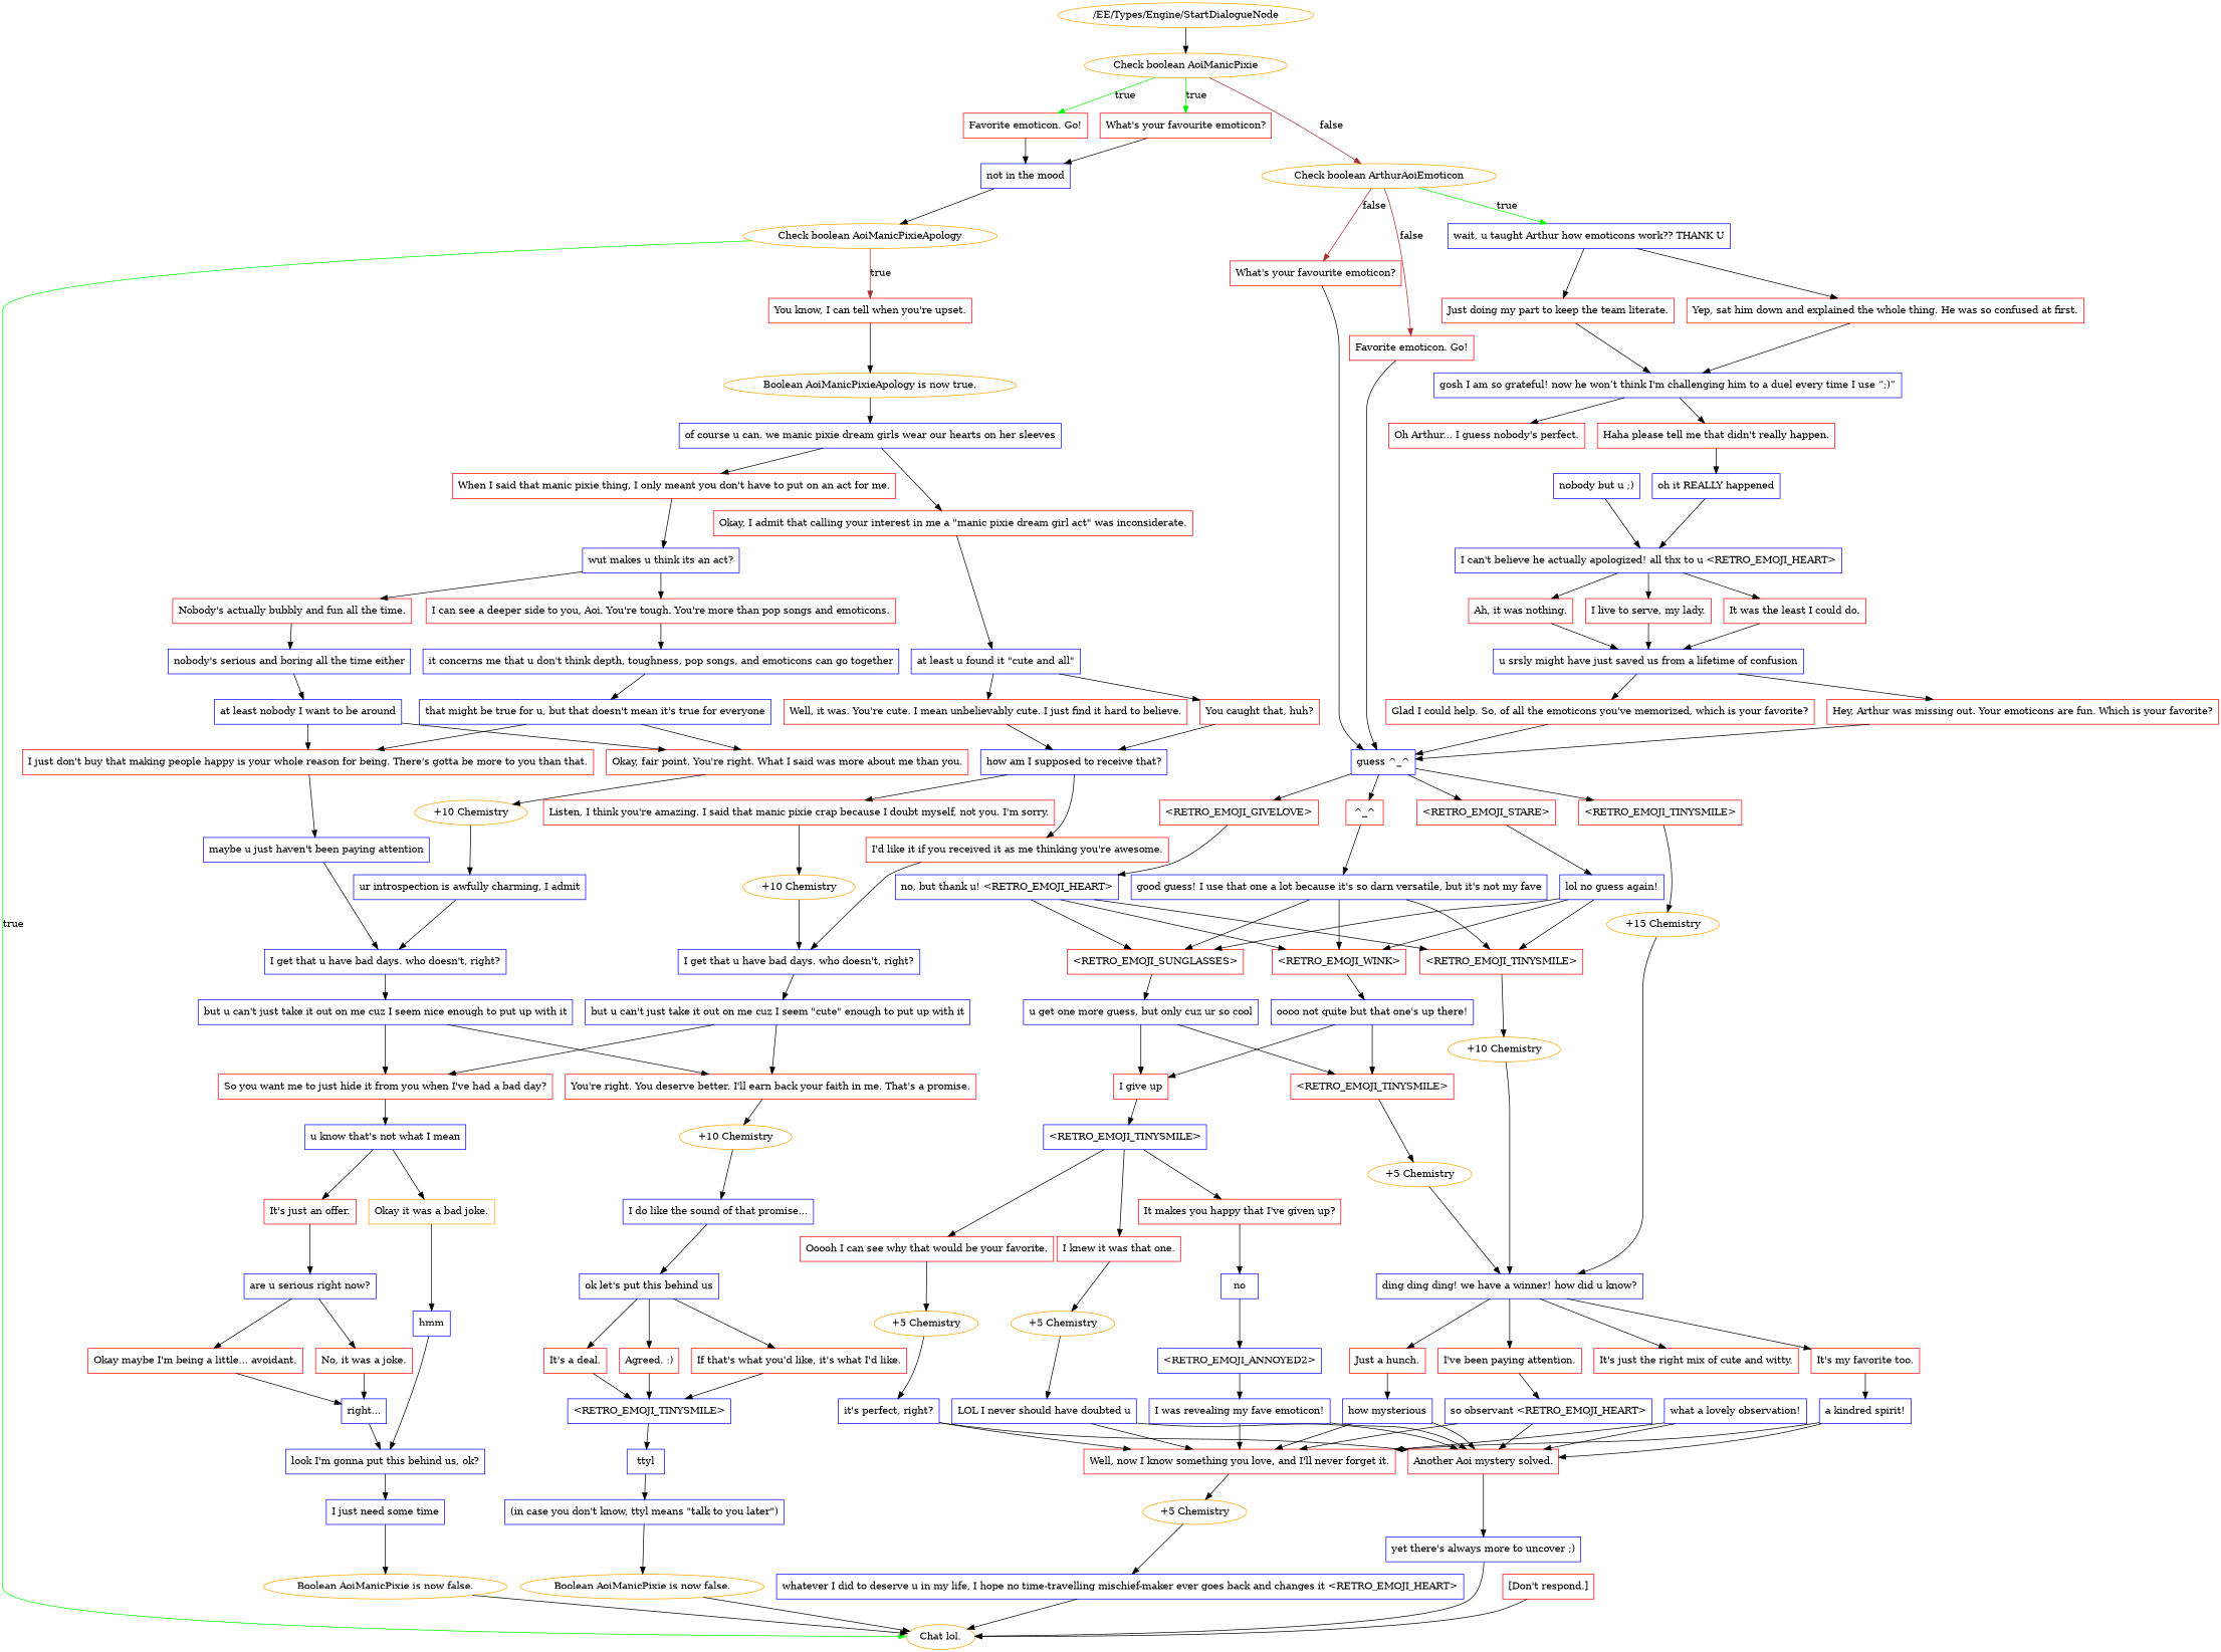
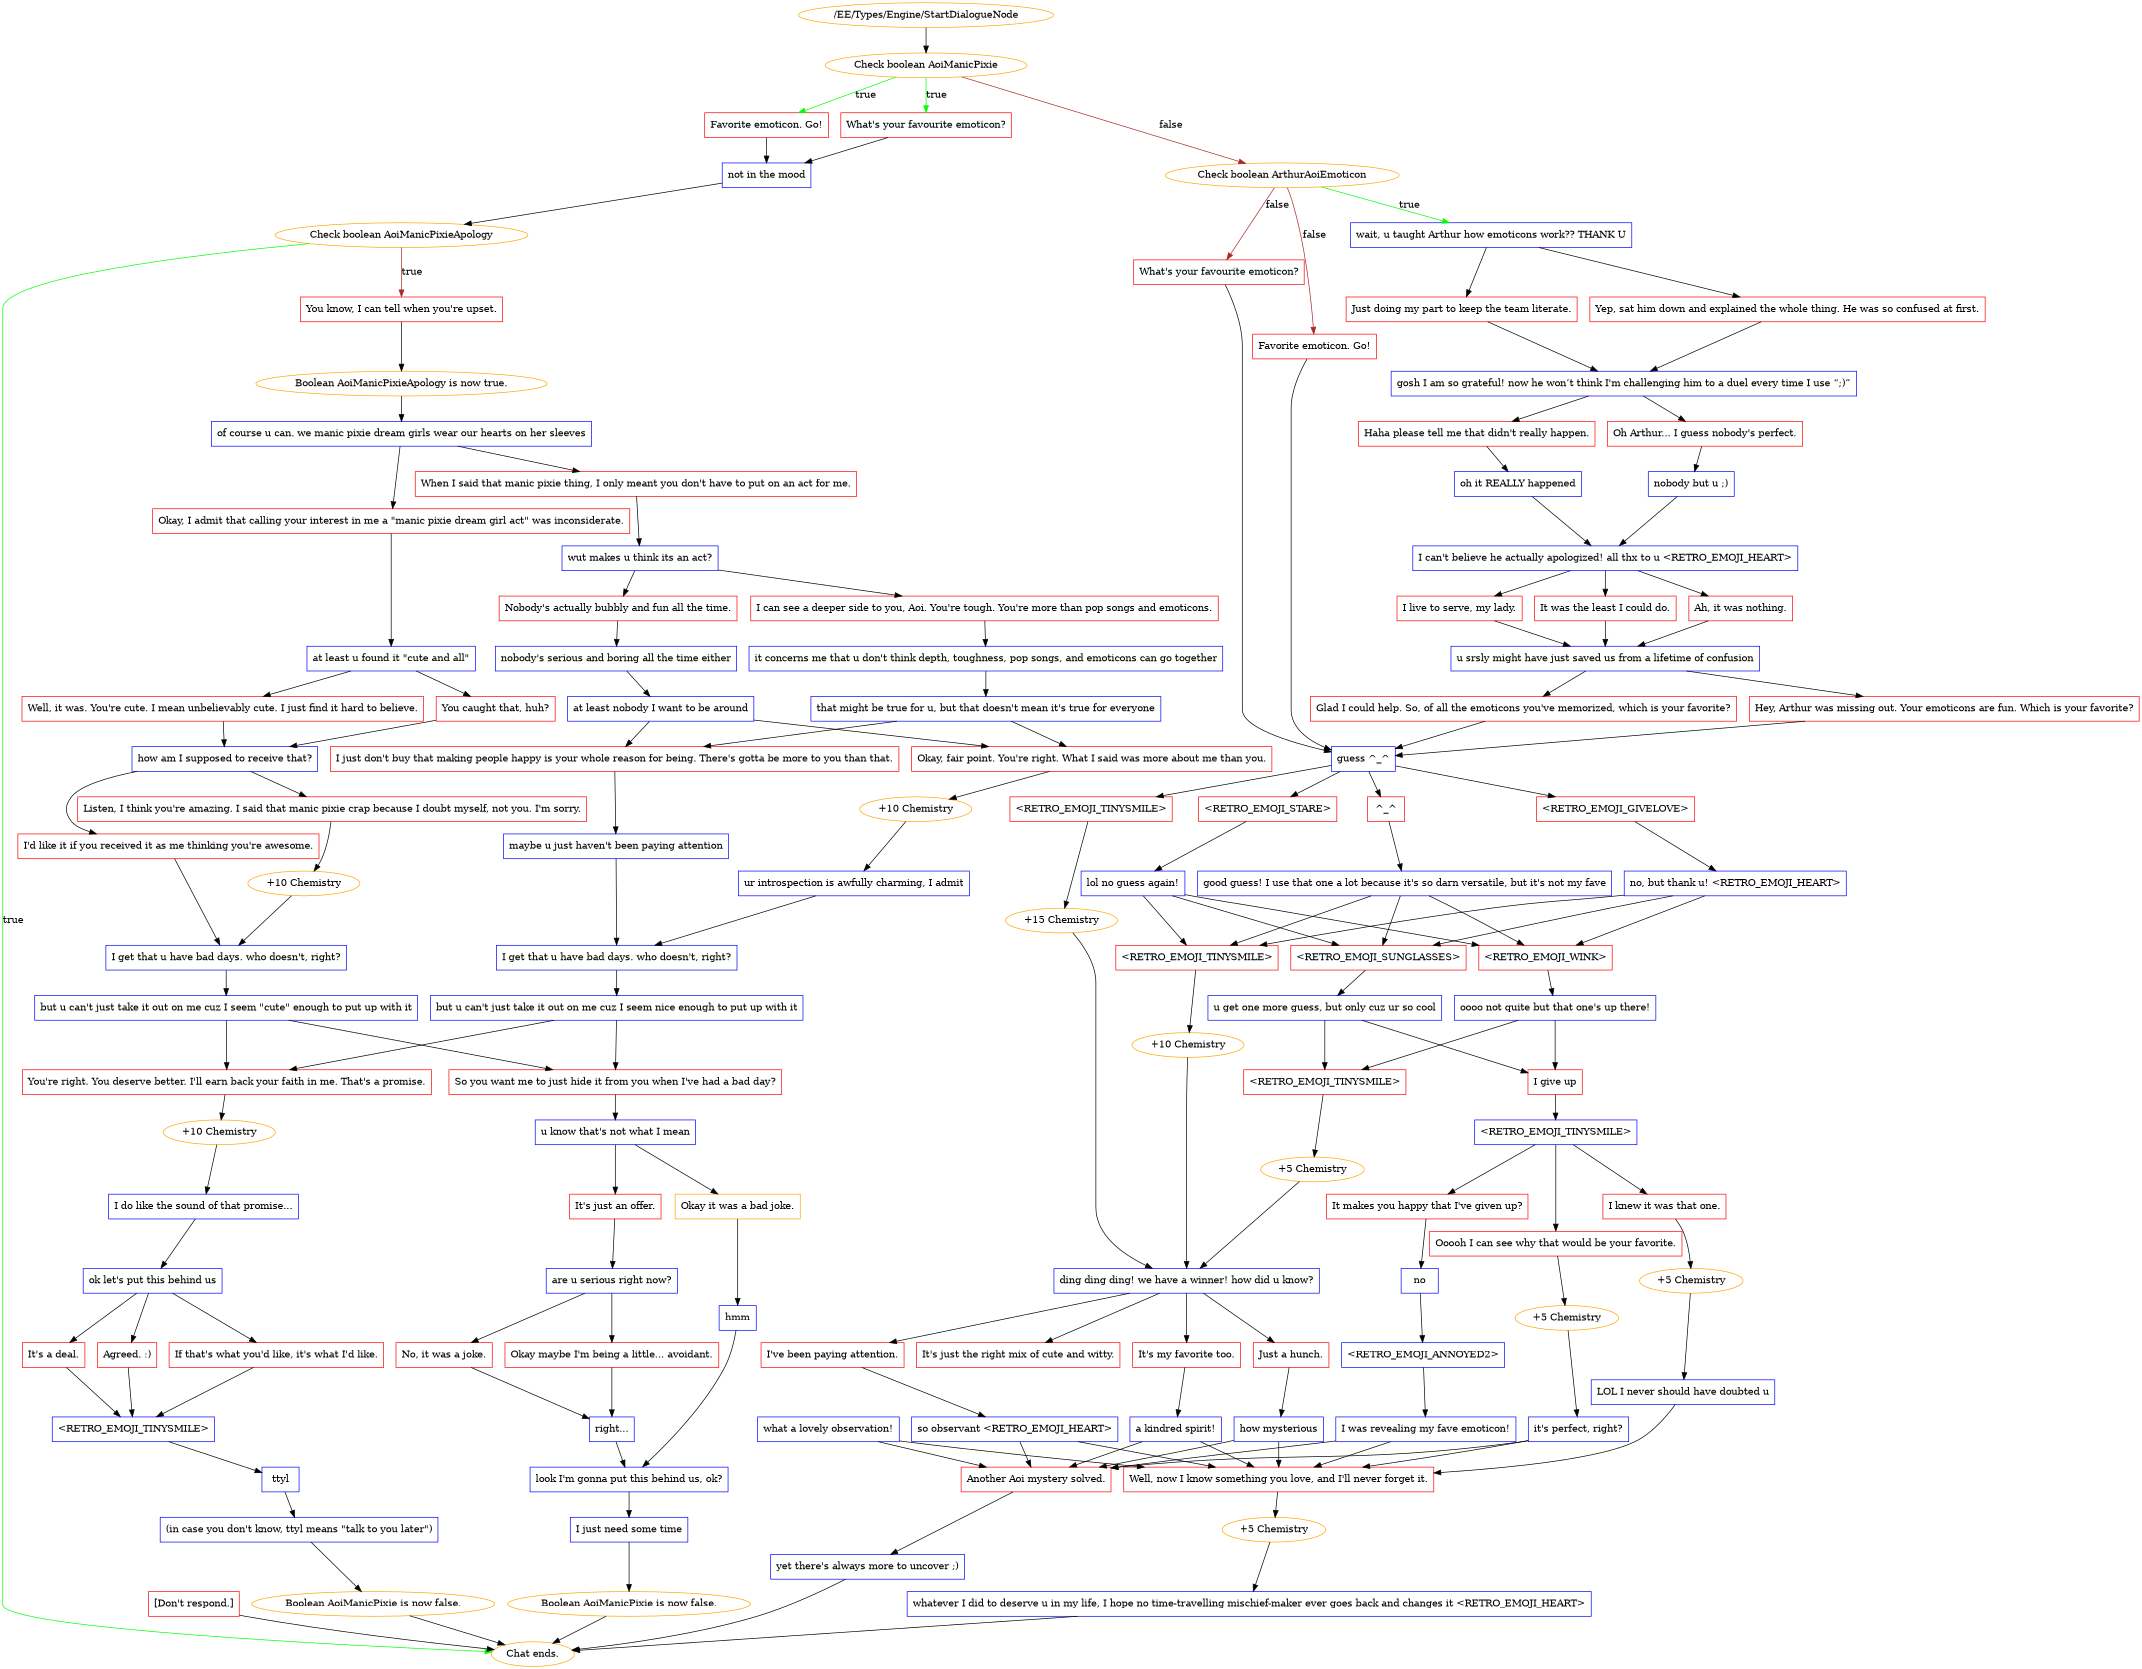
  digraph {
    node [color=red shape=box]
    n1 [color=orange label="/EE/Types/Engine/StartDialogueNode" shape=""]
    n2 [color=orange label="Check boolean AoiManicPixie" shape=""]
    n3 [label="What's your favourite emoticon?"]
    n4 [label="Favorite emoticon. Go!"]
    n5 [color=orange label="Check boolean ArthurAoiEmoticon" shape=""]
    n6 [color=blue label="not in the mood"]
    n7 [color=blue label="wait, u taught Arthur how emoticons work?? THANK U"]
    n8 [label="What's your favourite emoticon?"]
    n9 [label="Favorite emoticon. Go!"]
    n10 [color=orange label="Check boolean AoiManicPixieApology" shape=""]
    n11 [label="Yep, sat him down and explained the whole thing. He was so confused at first."]
    n12 [label="Just doing my part to keep the team literate."]
    n13 [color=blue label="guess ^_^"]
-   "Chat ends." [color=orange label="Chat lol." shape=""]
+   "Chat ends." [color=orange shape=""]
    n15 [label="You know, I can tell when you're upset."]
    n16 [color=blue label="gosh I am so grateful! now he won’t think I'm challenging him to a duel every time I use “;)”"]
    n17 [label="<RETRO_EMOJI_GIVELOVE>"]
    n18 [label="^_^"]
    n19 [label="<RETRO_EMOJI_STARE>"]
    n20 [label="<RETRO_EMOJI_TINYSMILE>"]
    n21 [color=orange label="Boolean AoiManicPixieApology is now true." shape=""]
    n22 [label="[Don't respond.]"]
    n23 [label="Haha please tell me that didn't really happen."]
    n24 [label="Oh Arthur... I guess nobody's perfect."]
    n25 [color=blue label="no, but thank u! <RETRO_EMOJI_HEART>"]
    n26 [color=blue label="good guess! I use that one a lot because it's so darn versatile, but it's not my fave"]
    n27 [color=blue label="lol no guess again!"]
    n28 [color=orange label="+15 Chemistry" shape=""]
    n29 [color=blue label="of course u can. we manic pixie dream girls wear our hearts on her sleeves"]
    n30 [color=blue label="oh it REALLY happened"]
    n31 [color=blue label="nobody but u ;)"]
    n32 [label="<RETRO_EMOJI_WINK>"]
    n33 [label="<RETRO_EMOJI_SUNGLASSES>"]
    n34 [label="<RETRO_EMOJI_TINYSMILE>"]
    n35 [color=blue label="ding ding ding! we have a winner! how did u know?"]
    n36 [label="Okay, I admit that calling your interest in me a \"manic pixie dream girl act\" was inconsiderate."]
    n37 [label="When I said that manic pixie thing, I only meant you don't have to put on an act for me."]
    n38 [color=blue label="I can't believe he actually apologized! all thx to u <RETRO_EMOJI_HEART>"]
    n39 [color=blue label="oooo not quite but that one's up there!"]
    n40 [color=blue label="u get one more guess, but only cuz ur so cool"]
    n41 [color=orange label="+10 Chemistry" shape=""]
    n42 [label="It's my favorite too."]
    n43 [label="It's just the right mix of cute and witty."]
    n44 [label="Just a hunch."]
    n45 [label="I've been paying attention."]
    n46 [color=blue label="at least u found it \"cute and all\""]
    n47 [color=blue label="wut makes u think its an act?"]
    n48 [label="Ah, it was nothing."]
    n49 [label="I live to serve, my lady."]
    n50 [label="It was the least I could do."]
    n51 [label="I give up"]
    n52 [label="<RETRO_EMOJI_TINYSMILE>"]
    n53 [color=blue label="a kindred spirit!"]
    n54 [color=blue label="how mysterious"]
    n55 [color=blue label="so observant <RETRO_EMOJI_HEART>"]
    n56 [label="Well, it was. You're cute. I mean unbelievably cute. I just find it hard to believe."]
    n57 [label="You caught that, huh?"]
    n58 [label="Nobody's actually bubbly and fun all the time."]
    n59 [label="I can see a deeper side to you, Aoi. You're tough. You're more than pop songs and emoticons."]
    n60 [color=blue label="u srsly might have just saved us from a lifetime of confusion"]
    n61 [color=blue label="<RETRO_EMOJI_TINYSMILE>"]
    n62 [color=orange label="+5 Chemistry" shape=""]
    n63 [label="Well, now I know something you love, and I'll never forget it."]
    n64 [label="Another Aoi mystery solved."]
    n65 [color=blue label="what a lovely observation!"]
    n66 [color=blue label="how am I supposed to receive that?"]
    n67 [color=blue label="nobody's serious and boring all the time either"]
    n68 [color=blue label="it concerns me that u don't think depth, toughness, pop songs, and emoticons can go together"]
    n69 [label="Glad I could help. So, of all the emoticons you've memorized, which is your favorite?"]
    n70 [label="Hey, Arthur was missing out. Your emoticons are fun. Which is your favorite?"]
    n71 [label="Ooooh I can see why that would be your favorite."]
    n72 [label="It makes you happy that I've given up?"]
    n73 [label="I knew it was that one."]
    n74 [color=orange label="+5 Chemistry" shape=""]
    n75 [color=blue label="yet there's always more to uncover ;)"]
    n76 [label="Listen, I think you're amazing. I said that manic pixie crap because I doubt myself, not you. I'm sorry."]
    n77 [label="I'd like it if you received it as me thinking you're awesome."]
    n78 [color=blue label="at least nobody I want to be around"]
    n79 [color=blue label="that might be true for u, but that doesn't mean it's true for everyone"]
    n80 [color=orange label="+5 Chemistry" shape=""]
    n81 [color=blue label=no]
    n82 [color=orange label="+5 Chemistry" shape=""]
    n83 [color=blue label="whatever I did to deserve u in my life, I hope no time-travelling mischief-maker ever goes back and changes it <RETRO_EMOJI_HEART>"]
    n84 [color=orange label="+10 Chemistry" shape=""]
    n85 [color=blue label="I get that u have bad days. who doesn't, right?"]
    n86 [label="I just don't buy that making people happy is your whole reason for being. There's gotta be more to you than that."]
    n87 [label="Okay, fair point. You're right. What I said was more about me than you."]
    n88 [color=blue label="it's perfect, right?"]
    n89 [color=blue label="<RETRO_EMOJI_ANNOYED2>"]
    n90 [color=blue label="LOL I never should have doubted u"]
    n91 [color=blue label="but u can't just take it out on me cuz I seem \"cute\" enough to put up with it"]
    n92 [color=blue label="maybe u just haven't been paying attention"]
    n93 [color=orange label="+10 Chemistry" shape=""]
    n94 [color=blue label="I was revealing my fave emoticon!"]
    n95 [label="You're right. You deserve better. I'll earn back your faith in me. That's a promise."]
    n96 [label="So you want me to just hide it from you when I've had a bad day?"]
    n97 [color=blue label="I get that u have bad days. who doesn't, right?"]
    n98 [color=blue label="ur introspection is awfully charming, I admit"]
    n99 [color=orange label="+10 Chemistry" shape=""]
    n100 [color=blue label="u know that's not what I mean"]
    n101 [color=blue label="but u can't just take it out on me cuz I seem nice enough to put up with it"]
    n102 [color=blue label="I do like the sound of that promise..."]
    n103 [label="It's just an offer."]
    n104 [color=orange label="Okay it was a bad joke."]
    n105 [color=blue label="ok let's put this behind us"]
    n106 [color=blue label="are u serious right now?"]
    n107 [color=blue label=hmm]
    n108 [label="It's a deal."]
    n109 [label="Agreed. :)"]
    n110 [label="If that's what you'd like, it's what I'd like."]
    n111 [label="Okay maybe I'm being a little... avoidant."]
    n112 [label="No, it was a joke."]
    n113 [color=blue label="look I'm gonna put this behind us, ok?"]
    n114 [color=blue label="<RETRO_EMOJI_TINYSMILE>"]
    n115 [color=blue label="right..."]
    n116 [color=blue label="I just need some time"]
    n117 [color=blue label=ttyl]
    n118 [color=orange label="Boolean AoiManicPixie is now false." shape=""]
    n119 [color=blue label="(in case you don't know, ttyl means \"talk to you later\")"]
    n120 [color=orange label="Boolean AoiManicPixie is now false." shape=""]
    n1 -> n2
    n2 -> n3 [color=green label=true]
    n2 -> n4 [color=green label=true]
    n2 -> n5 [color=brown label=false]
    n3 -> n6
    n4 -> n6
    n5 -> n7 [color=green label=true]
    n5 -> n8 [color=brown label=false]
    n5 -> n9 [color=brown label=false]
    n6 -> n10
    n7 -> n11
    n7 -> n12
    n8 -> n13
    n9 -> n13
    n10 -> "Chat ends." [color=green label=true]
    n10 -> n15 [color=brown label=true]
    n11 -> n16
    n12 -> n16
    n13 -> n17
    n13 -> n18
    n13 -> n19
    n13 -> n20
    n15 -> n21
    n16 -> n23
    n16 -> n24
    n17 -> n25
    n18 -> n26
    n19 -> n27
    n20 -> n28
    n21 -> n29
    n22 -> "Chat ends."
    n23 -> n30
+   n24 -> n31
    n25 -> n32
    n25 -> n33
    n25 -> n34
    n26 -> n32
    n26 -> n33
    n26 -> n34
    n27 -> n32
    n27 -> n33
    n27 -> n34
    n28 -> n35
    n29 -> n36
    n29 -> n37
    n30 -> n38
    n31 -> n38
    n32 -> n39
    n33 -> n40
    n34 -> n41
    n35 -> n42
    n35 -> n43
    n35 -> n44
    n35 -> n45
    n36 -> n46
    n37 -> n47
    n38 -> n48
    n38 -> n49
    n38 -> n50
    n39 -> n51
    n39 -> n52
    n40 -> n51
    n40 -> n52
    n41 -> n35
    n42 -> n53
    n44 -> n54
    n45 -> n55
    n46 -> n56
    n46 -> n57
    n47 -> n58
    n47 -> n59
    n48 -> n60
    n49 -> n60
    n50 -> n60
    n51 -> n61
    n52 -> n62
    n53 -> n63
    n53 -> n64
    n54 -> n63
    n54 -> n64
    n55 -> n63
    n55 -> n64
    n56 -> n66
    n57 -> n66
    n58 -> n67
    n59 -> n68
    n60 -> n69
    n60 -> n70
    n61 -> n71
    n61 -> n72
    n61 -> n73
    n62 -> n35
    n63 -> n74
    n64 -> n75
    n65 -> n63
    n65 -> n64
    n66 -> n76
    n66 -> n77
    n67 -> n78
    n68 -> n79
    n69 -> n13
    n70 -> n13
    n71 -> n80
    n72 -> n81
    n73 -> n82
    n74 -> n83
    n75 -> "Chat ends."
    n76 -> n84
    n77 -> n85
    n78 -> n86
    n78 -> n87
    n79 -> n86
    n79 -> n87
    n80 -> n88
    n81 -> n89
    n82 -> n90
    n83 -> "Chat ends."
    n84 -> n85
    n85 -> n91
    n86 -> n92
    n87 -> n93
    n88 -> n63
    n88 -> n64
    n89 -> n94
    n90 -> n63
-   n90 -> n64
    n91 -> n95
    n91 -> n96
    n92 -> n97
    n93 -> n98
    n94 -> n63
    n94 -> n64
    n95 -> n99
    n96 -> n100
    n97 -> n101
    n98 -> n97
    n99 -> n102
    n100 -> n103
    n100 -> n104
    n101 -> n95
    n101 -> n96
    n102 -> n105
    n103 -> n106
    n104 -> n107
    n105 -> n108
    n105 -> n109
    n105 -> n110
    n106 -> n111
    n106 -> n112
    n107 -> n113
    n108 -> n114
    n109 -> n114
    n110 -> n114
    n111 -> n115
    n112 -> n115
    n113 -> n116
    n114 -> n117
    n115 -> n113
    n116 -> n118
    n117 -> n119
    n118 -> "Chat ends."
    n119 -> n120
    n120 -> "Chat ends."
  }
